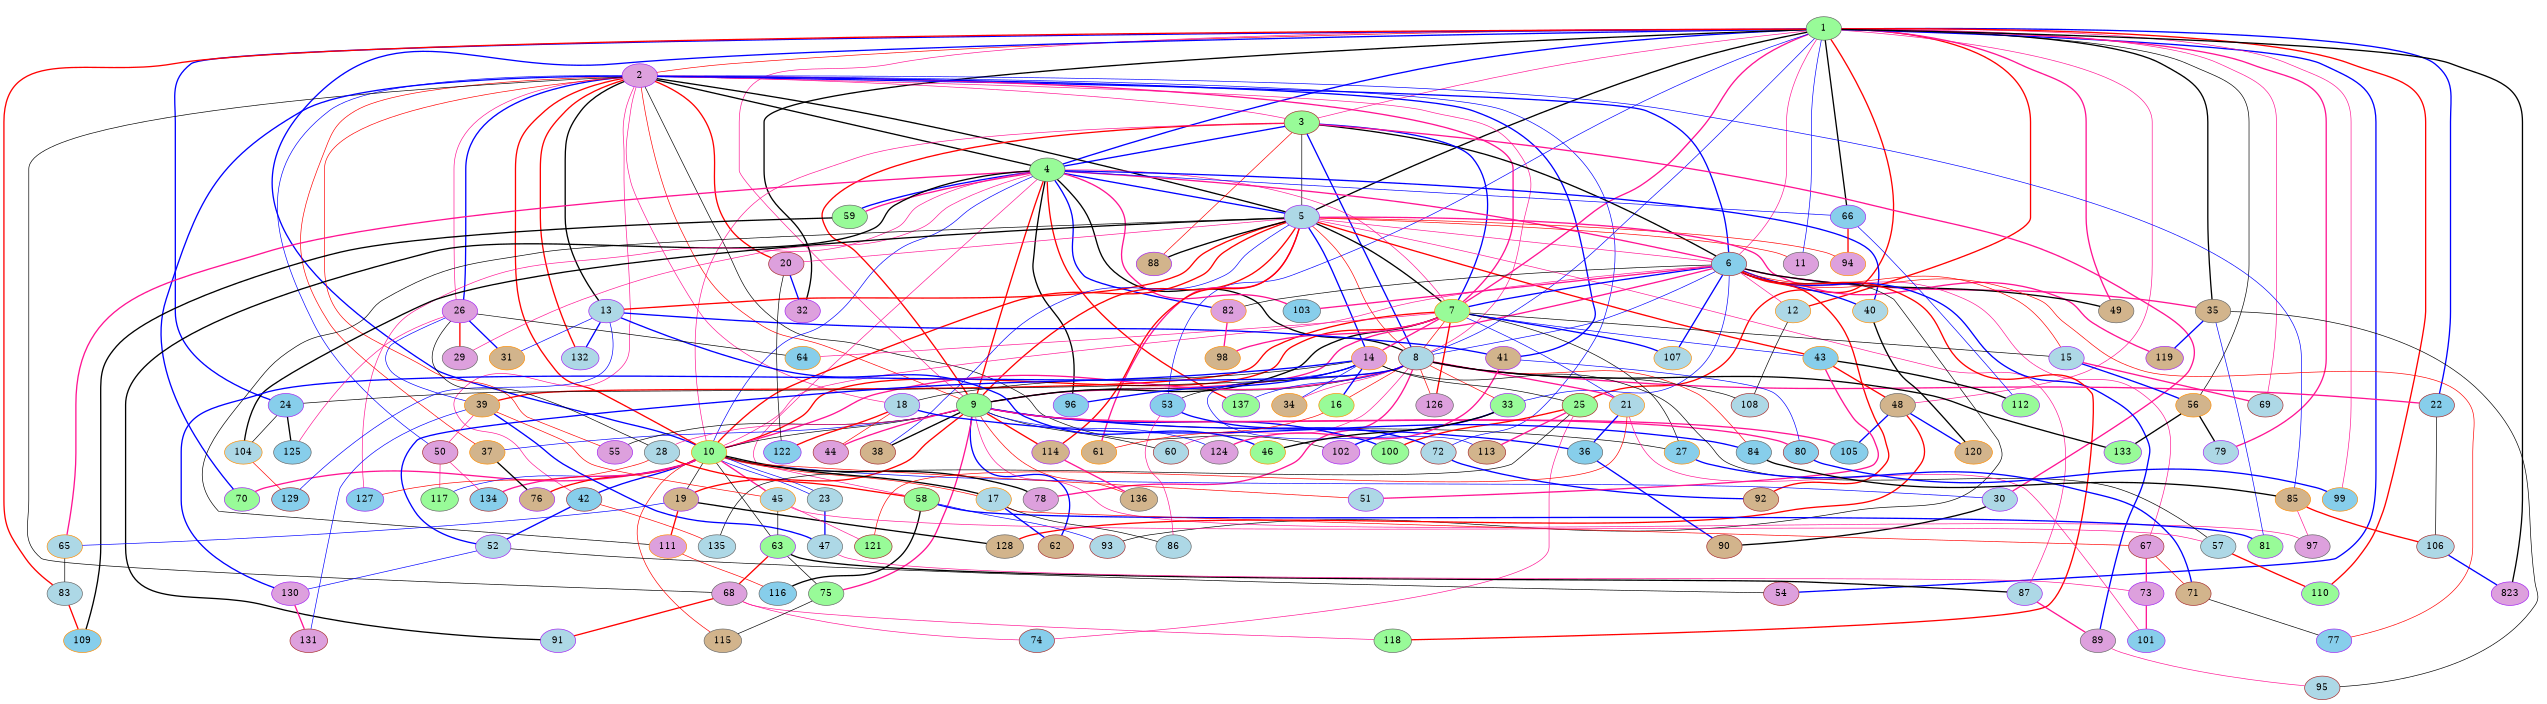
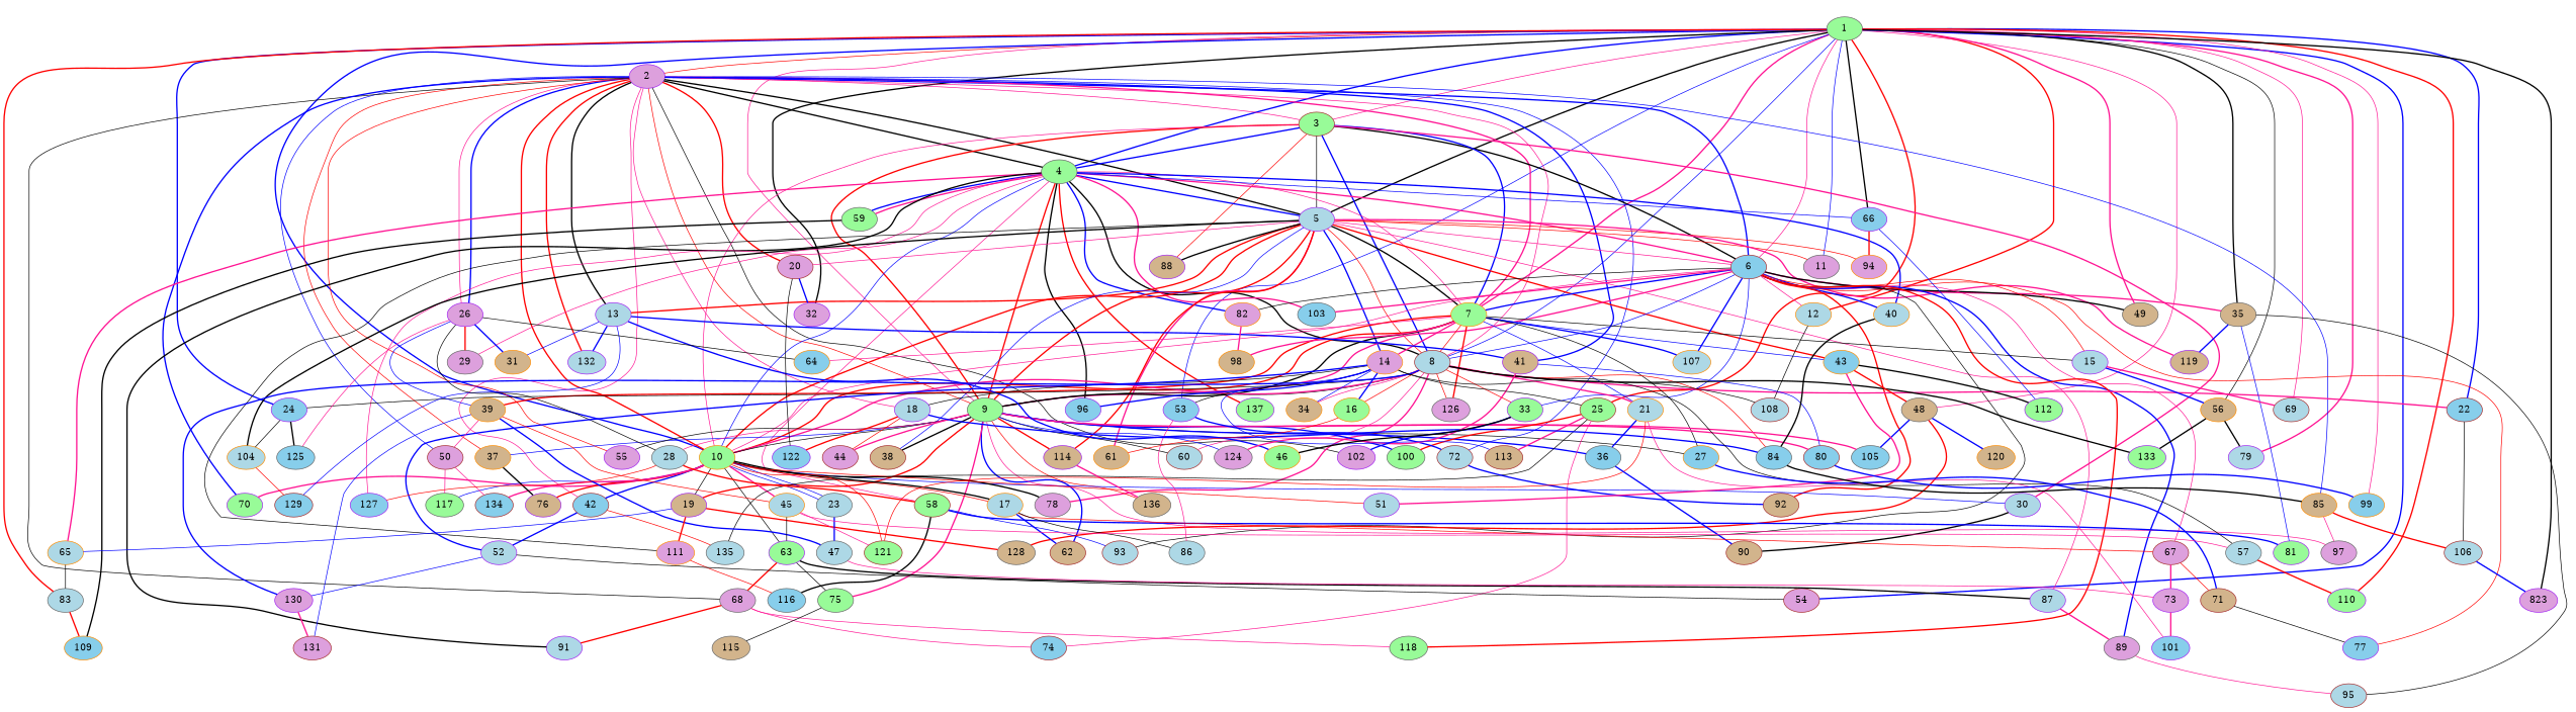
  graph {
    node [color=purple fillcolor=lightblue style=filled]
    edge [color=blue style=bold]
    1 [color=gray40 fillcolor=palegreen]
    2 [fillcolor=plum]
    3 [color=brown fillcolor=palegreen]
    4 [color=gray40 fillcolor=palegreen]
    5
    6 [color=brown fillcolor=skyblue]
    7 [color=darkorange fillcolor=palegreen]
    8 [color=brown]
    9 [color=gray40 fillcolor=palegreen]
    10 [color=darkorange fillcolor=palegreen]
    11 [color=gray40 fillcolor=plum]
    12 [color=darkorange]
    22 [color=brown fillcolor=skyblue]
    24 [fillcolor=skyblue]
    25 [color=brown fillcolor=palegreen]
    32 [fillcolor=plum]
    35 [color=gray40 fillcolor=tan]
    48 [color=gray40 fillcolor=tan]
    49 [color=gray40 fillcolor=tan]
    53 [fillcolor=skyblue]
    54 [color=brown fillcolor=plum]
    56 [color=darkorange fillcolor=tan]
    66 [fillcolor=skyblue]
    69 [color=brown]
    79
    83 [color=gray40]
    99 [color=darkorange fillcolor=skyblue]
    110 [fillcolor=palegreen]
    n29 [fillcolor=plum label=823]
    13
    18
    20 [color=brown fillcolor=plum]
    26 [fillcolor=plum]
    37 [color=darkorange fillcolor=tan]
    41 [fillcolor=tan]
    42 [color=brown fillcolor=skyblue]
    50 [color=brown fillcolor=plum]
    55 [fillcolor=plum]
    68 [color=gray40 fillcolor=plum]
    70 [fillcolor=palegreen]
    72 [color=brown]
    85 [color=darkorange fillcolor=tan]
    102 [fillcolor=plum]
    132
    30
    88 [fillcolor=tan]
    29 [color=gray40 fillcolor=plum]
    40 [color=darkorange]
    58 [color=brown fillcolor=palegreen]
    59 [color=gray40 fillcolor=palegreen]
    65 [color=darkorange]
    82 [color=darkorange fillcolor=plum]
    91
    96 [fillcolor=skyblue]
    103 [color=gray40 fillcolor=skyblue]
    127 [fillcolor=skyblue]
    137 [fillcolor=palegreen]
    14 [color=darkorange fillcolor=plum]
    38 [color=brown fillcolor=tan]
    43 [color=darkorange fillcolor=skyblue]
    61 [color=darkorange fillcolor=tan]
    87
    94 [color=darkorange fillcolor=plum]
    104 [color=darkorange]
    111 [color=darkorange fillcolor=plum]
    114 [fillcolor=tan]
    119 [fillcolor=tan]
    15
    33 [fillcolor=palegreen]
    67 [color=brown fillcolor=plum]
    77 [fillcolor=skyblue]
    89 [color=gray40 fillcolor=plum]
    92 [color=brown fillcolor=tan]
    93 [color=brown]
    107 [color=darkorange]
    118 [color=gray40 fillcolor=palegreen]
    21 [color=darkorange]
    27 [color=darkorange fillcolor=skyblue]
    39 [color=darkorange fillcolor=tan]
    64 [color=darkorange fillcolor=skyblue]
    98 [color=darkorange fillcolor=tan]
    126 [color=gray40 fillcolor=plum]
    16 [color=darkorange fillcolor=palegreen]
    34 [color=darkorange fillcolor=tan]
    60 [color=brown]
    78 [color=gray40 fillcolor=plum]
    84 [color=gray40 fillcolor=skyblue]
    108 [color=brown]
    130 [fillcolor=plum]
    133 [fillcolor=palegreen]
    19 [fillcolor=tan]
    28 [color=gray40]
    36 [color=gray40 fillcolor=skyblue]
    44 [color=brown fillcolor=plum]
    62 [color=brown fillcolor=tan]
    75 [color=gray40 fillcolor=palegreen]
    80 [color=brown fillcolor=skyblue]
    97 [color=gray40 fillcolor=plum]
    100 [color=gray40 fillcolor=palegreen]
    105 [color=gray40 fillcolor=skyblue]
    124 [color=gray40 fillcolor=plum]
    136 [color=gray40 fillcolor=tan]
    17 [color=darkorange]
    23 [color=gray40]
    45 [color=darkorange]
    51
    63 [fillcolor=palegreen]
    76 [fillcolor=tan]
    115 [color=gray40 fillcolor=tan]
    117 [color=gray40 fillcolor=palegreen]
    134 [color=brown fillcolor=skyblue]
    106 [color=brown]
    125 [color=gray40 fillcolor=skyblue]
    113 [color=brown fillcolor=tan]
    74 [color=brown fillcolor=skyblue]
    135 [color=gray40]
    81 [fillcolor=palegreen]
    95 [color=brown]
    128 [color=gray40 fillcolor=tan]
    120 [color=darkorange fillcolor=tan]
    86 [color=gray40]
    112 [fillcolor=palegreen]
    109 [color=darkorange fillcolor=skyblue]
    31 [color=darkorange fillcolor=tan]
    46 [color=darkorange fillcolor=palegreen]
    129 [color=brown fillcolor=skyblue]
    122 [fillcolor=skyblue]
    52
    90 [color=brown fillcolor=tan]
    116 [color=gray40 fillcolor=skyblue]
    57 [color=gray40]
    71 [color=brown fillcolor=tan]
    73 [fillcolor=plum]
    101 [fillcolor=skyblue]
    121 [color=brown fillcolor=palegreen]
    47 [color=gray40]
    131 [color=brown fillcolor=plum]
    1 -- 2 [color=red style=solid]
    1 -- 3 [color=deeppink style=solid]
    1 -- 4
    1 -- 5 [color=black]
    1 -- 6 [color=deeppink style=solid]
    1 -- 7 [color=deeppink]
    1 -- 8 [style=solid]
    1 -- 9 [color=deeppink style=solid]
    1 -- 10
    1 -- 11 [style=solid]
    1 -- 12 [color=red]
    1 -- 22
    1 -- 24
    1 -- 25 [color=red]
    1 -- 32 [color=black]
    1 -- 35 [color=black]
    1 -- 48 [color=deeppink style=solid]
    1 -- 49 [color=deeppink]
    1 -- 53 [style=solid]
    1 -- 54
    1 -- 56 [color=black style=solid]
    1 -- 66 [color=black]
    1 -- 69 [color=deeppink style=solid]
    1 -- 79 [color=deeppink]
    1 -- 83 [color=red]
    1 -- 99 [color=deeppink style=solid]
    1 -- 110 [color=red]
    1 -- n29 [color=black]
    2 -- 3 [color=deeppink style=solid]
    2 -- 4 [color=black]
    2 -- 5 [color=black]
    2 -- 6
    2 -- 7 [color=deeppink]
    2 -- 8 [color=deeppink style=solid]
    2 -- 9 [color=red style=solid]
    2 -- 10 [color=red]
    2 -- 13 [color=black]
    2 -- 18 [color=deeppink style=solid]
    2 -- 20 [color=red]
    2 -- 26 [color=deeppink style=solid]
    2 -- 26
    2 -- 37 [color=red style=solid]
    2 -- 41
    2 -- 42 [color=deeppink style=solid]
    2 -- 50 [style=solid]
    2 -- 55 [color=red style=solid]
    2 -- 68 [color=black style=solid]
    2 -- 70
    2 -- 72 [style=solid]
    2 -- 85 [style=solid]
    2 -- 102 [color=black style=solid]
    2 -- 132 [color=red]
    3 -- 4
    3 -- 5 [color=black style=solid]
    3 -- 6 [color=black]
    3 -- 7
    3 -- 8
    3 -- 9 [color=red]
    3 -- 10 [color=deeppink style=solid]
    3 -- 30 [color=deeppink]
    3 -- 88 [color=red style=solid]
    4 -- 5
    4 -- 6 [color=deeppink]
    4 -- 7 [color=deeppink style=solid]
    4 -- 8 [color=black]
    4 -- 9 [color=red]
    4 -- 10 [style=solid]
    4 -- 66 [style=solid]
    4 -- 29 [color=deeppink style=solid]
    4 -- 40
    4 -- 58 [color=deeppink style=solid]
    4 -- 59
    4 -- 59 [color=deeppink]
    4 -- 65 [color=deeppink]
    4 -- 82
    4 -- 91 [color=black]
    4 -- 96 [color=black]
    4 -- 103 [color=deeppink]
    4 -- 127 [color=deeppink style=solid]
    4 -- 137 [color=red]
    5 -- 6 [color=deeppink style=solid]
    5 -- 7 [color=black]
    5 -- 8 [color=red style=solid]
    5 -- 9 [color=red]
    5 -- 10 [color=red]
    5 -- 11 [color=red style=solid]
    5 -- 13 [color=red]
    5 -- 20 [color=deeppink style=solid]
    5 -- 88 [color=black]
    5 -- 14
    5 -- 38 [style=solid]
    5 -- 43 [color=red]
    5 -- 61 [color=deeppink]
    5 -- 87 [color=deeppink style=solid]
    5 -- 94 [color=red style=solid]
    5 -- 104 [color=black]
    5 -- 111 [color=black style=solid]
    5 -- 114 [color=red]
    5 -- 119 [color=deeppink]
    6 -- 7
    6 -- 8 [style=solid]
    6 -- 9 [color=deeppink]
    6 -- 10 [color=deeppink style=solid]
    6 -- 12 [color=deeppink style=solid]
    6 -- 35 [color=deeppink]
    6 -- 49 [color=black]
    6 -- 40
    6 -- 82 [color=black style=solid]
    6 -- 103 [color=deeppink]
    6 -- 15 [color=red style=solid]
    6 -- 33 [style=solid]
    6 -- 67 [color=deeppink style=solid]
    6 -- 77 [color=red style=solid]
    6 -- 89
    6 -- 92 [color=red]
    6 -- 93 [color=black style=solid]
    6 -- 107
    6 -- 118 [color=red]
    7 -- 8 [color=red style=solid]
    7 -- 9 [color=black]
    7 -- 10 [color=red]
    7 -- 14 [color=deeppink]
    7 -- 43 [style=solid]
    7 -- 15 [color=black style=solid]
    7 -- 107
    7 -- 21 [style=solid]
    7 -- 27 [color=black style=solid]
    7 -- 39 [color=red]
    7 -- 64 [color=deeppink style=solid]
    7 -- 98 [color=deeppink]
    7 -- 126 [color=red]
    8 -- 9 [color=black style=solid]
    8 -- 10 [color=deeppink]
    8 -- 22 [color=deeppink]
    8 -- 24 [color=black style=solid]
-   8 -- 137 [style=solid]
    8 -- 33 [color=red style=solid]
    8 -- 21 [color=deeppink]
    8 -- 126 [color=red style=solid]
    8 -- 16 [color=red style=solid]
    8 -- 34 [color=deeppink style=solid]
    8 -- 60 [color=deeppink style=solid]
    8 -- 78 [color=deeppink]
    8 -- 84 [color=red style=solid]
    8 -- 108 [color=black style=solid]
    8 -- 130
    8 -- 133 [color=black]
    9 -- 10 [color=black style=solid]
    9 -- 37 [style=solid]
    9 -- 55 [color=black style=solid]
    9 -- 38 [color=black]
    9 -- 114 [color=red]
    9 -- 27 [color=black style=solid]
    9 -- 60 [color=black style=solid]
    9 -- 19 [color=red]
    9 -- 28 [color=deeppink style=solid]
    9 -- 36
    9 -- 44 [color=deeppink]
    9 -- 62
    9 -- 75 [color=deeppink]
    9 -- 80 [color=deeppink]
    9 -- 97 [color=deeppink style=solid]
    9 -- 100
    9 -- 105 [color=deeppink]
    9 -- 124 [style=solid]
    9 -- 136 [color=red style=solid]
    10 -- 42
    10 -- 70 [color=deeppink]
    10 -- 30 [style=solid]
    10 -- 78 [color=black]
    10 -- 19 [color=black style=solid]
    10 -- 17 [color=red style=solid]
    10 -- 17 [color=black]
    10 -- 23 [style=solid]
    10 -- 23 [style=solid]
    10 -- 45 [color=deeppink]
    10 -- 51 [color=red style=solid]
    10 -- 63 [color=black style=solid]
    10 -- 76 [color=red]
-   10 -- 115 [color=red style=solid]
+   10 -- 121 [color=red style=solid]
    10 -- 117 [style=solid]
    10 -- 134 [color=deeppink]
    12 -- 108 [color=black style=solid]
    22 -- 106 [color=black style=solid]
    24 -- 104 [color=black style=solid]
    24 -- 125 [color=black]
    25 -- 100 [color=red]
    25 -- 113 [color=deeppink]
    25 -- 74 [color=deeppink style=solid]
    25 -- 135 [color=black style=solid]
    35 -- 119
    35 -- 81 [style=solid]
    35 -- 95 [color=black style=solid]
    48 -- 105
    48 -- 128 [color=red]
    48 -- 120
    53 -- 72
    53 -- 86 [color=deeppink style=solid]
    56 -- 79 [color=black]
    56 -- 133 [color=black]
    66 -- 94 [color=red]
    66 -- 112 [style=solid]
    83 -- 109 [color=red]
    13 -- 41
    13 -- 132
    13 -- 31 [style=solid]
    13 -- 46
    13 -- 129 [style=solid]
    18 -- 84
    18 -- 44 [color=red style=solid]
    18 -- 122 [color=red]
    20 -- 32
    20 -- 122 [color=black style=solid]
    26 -- 29 [color=red]
    26 -- 39 [style=solid]
    26 -- 64 [color=black style=solid]
    26 -- 28 [color=black style=solid]
    26 -- 125 [color=deeppink style=solid]
    26 -- 31
    37 -- 76 [color=black]
    41 -- 80 [style=solid]
    41 -- 124 [color=deeppink]
    42 -- 135 [color=red style=solid]
    42 -- 52
    50 -- 117 [color=deeppink style=solid]
    50 -- 134 [color=deeppink style=solid]
    68 -- 91 [color=red]
    68 -- 118 [color=deeppink style=solid]
    68 -- 74 [color=deeppink style=solid]
    72 -- 92
    85 -- 97 [color=deeppink style=solid]
    85 -- 106 [color=red]
    30 -- 90 [color=black]
-   40 -- 120 [color=black]
+   40 -- 84 [color=black]
    58 -- 93 [style=solid]
    58 -- 81
    58 -- 116 [color=black]
    59 -- 109 [color=black]
    65 -- 83 [color=black style=solid]
    82 -- 98 [color=deeppink]
    14 -- 25 [color=black style=solid]
    14 -- 53 [color=black style=solid]
    14 -- 18 [color=black style=solid]
    14 -- 96
    14 -- 16
    14 -- 34 [style=solid]
    14 -- 113 [style=solid]
    14 -- 52
    14 -- 57 [color=black style=solid]
    43 -- 48 [color=red]
    43 -- 51 [color=deeppink]
    43 -- 112 [color=black]
    87 -- 89 [color=deeppink]
    104 -- 129 [color=red style=solid]
    111 -- 116 [color=red style=solid]
    114 -- 136 [color=deeppink]
    15 -- 56
    15 -- 69 [color=deeppink]
    33 -- 102
    33 -- 46 [color=black]
    67 -- 71 [color=red style=solid]
    67 -- 73 [color=deeppink]
    89 -- 95 [color=deeppink style=solid]
    21 -- 36
    21 -- 101 [color=deeppink style=solid]
    21 -- 121 [color=red style=solid]
    27 -- 71
    39 -- 50 [color=deeppink style=solid]
    39 -- 45 [color=red style=solid]
    39 -- 47
    39 -- 131 [style=solid]
    16 -- 61 [color=red style=solid]
    84 -- 85 [color=black]
    130 -- 131 [color=deeppink]
    19 -- 65 [style=solid]
    19 -- 111 [color=red]
-   19 -- 128 [color=black]
+   19 -- 128 [color=red]
    28 -- 58 [color=red]
    28 -- 127 [color=red style=solid]
    36 -- 90
    75 -- 115 [color=black style=solid]
    80 -- 99
    17 -- 67 [color=red style=solid]
    17 -- 62
    17 -- 86 [color=black style=solid]
    23 -- 47
    45 -- 63 [color=black style=solid]
    45 -- 57 [color=deeppink style=solid]
    45 -- 121 [color=deeppink style=solid]
    63 -- 68 [color=red]
    63 -- 87 [color=black]
    63 -- 75 [color=black style=solid]
    106 -- n29
    52 -- 54 [color=black style=solid]
    52 -- 130 [style=solid]
    57 -- 110 [color=red]
    71 -- 77 [color=black style=solid]
    73 -- 101 [color=deeppink]
    47 -- 73 [color=deeppink style=solid]
  }
